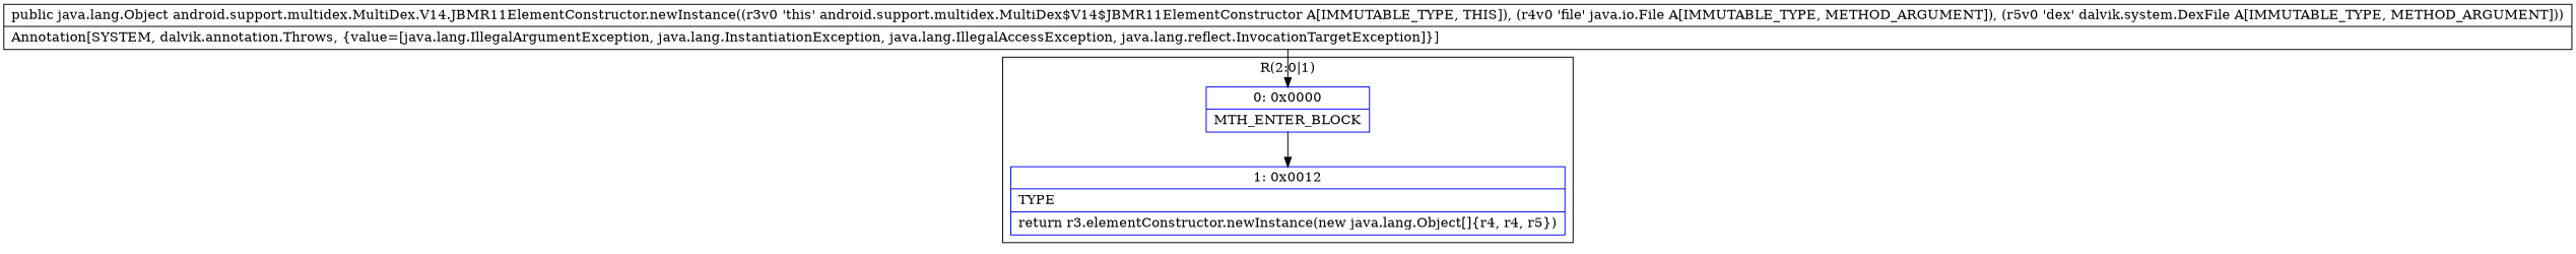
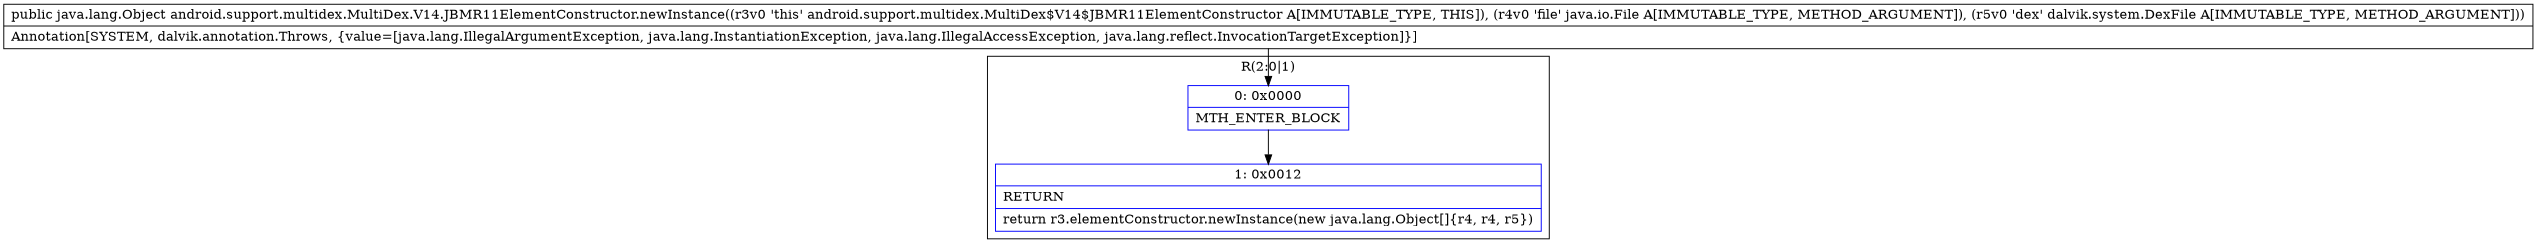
  digraph {
    node [color=blue shape=record]
    n1 [label="{0\:\ 0x0000|MTH_ENTER_BLOCK\l}"]
-   n2 [label="{1\:\ 0x0012|TYPE\l|return r3.elementConstructor.newInstance(new java.lang.Object[]\{r4, r4, r5\})\l}"]
+   n2 [label="{1\:\ 0x0012|RETURN\l|return r3.elementConstructor.newInstance(new java.lang.Object[]\{r4, r4, r5\})\l}"]
    n3 [label="{public java.lang.Object android.support.multidex.MultiDex.V14.JBMR11ElementConstructor.newInstance((r3v0 'this' android.support.multidex.MultiDex$V14$JBMR11ElementConstructor A[IMMUTABLE_TYPE, THIS]), (r4v0 'file' java.io.File A[IMMUTABLE_TYPE, METHOD_ARGUMENT]), (r5v0 'dex' dalvik.system.DexFile A[IMMUTABLE_TYPE, METHOD_ARGUMENT]))  | Annotation[SYSTEM, dalvik.annotation.Throws, \{value=[java.lang.IllegalArgumentException, java.lang.InstantiationException, java.lang.IllegalAccessException, java.lang.reflect.InvocationTargetException]\}]\l}" color=""]
    subgraph cluster_1 {
      label="R(2:0|1)"
      n1
      n2
    }
    n1 -> n2
    n3 -> n1
  }
